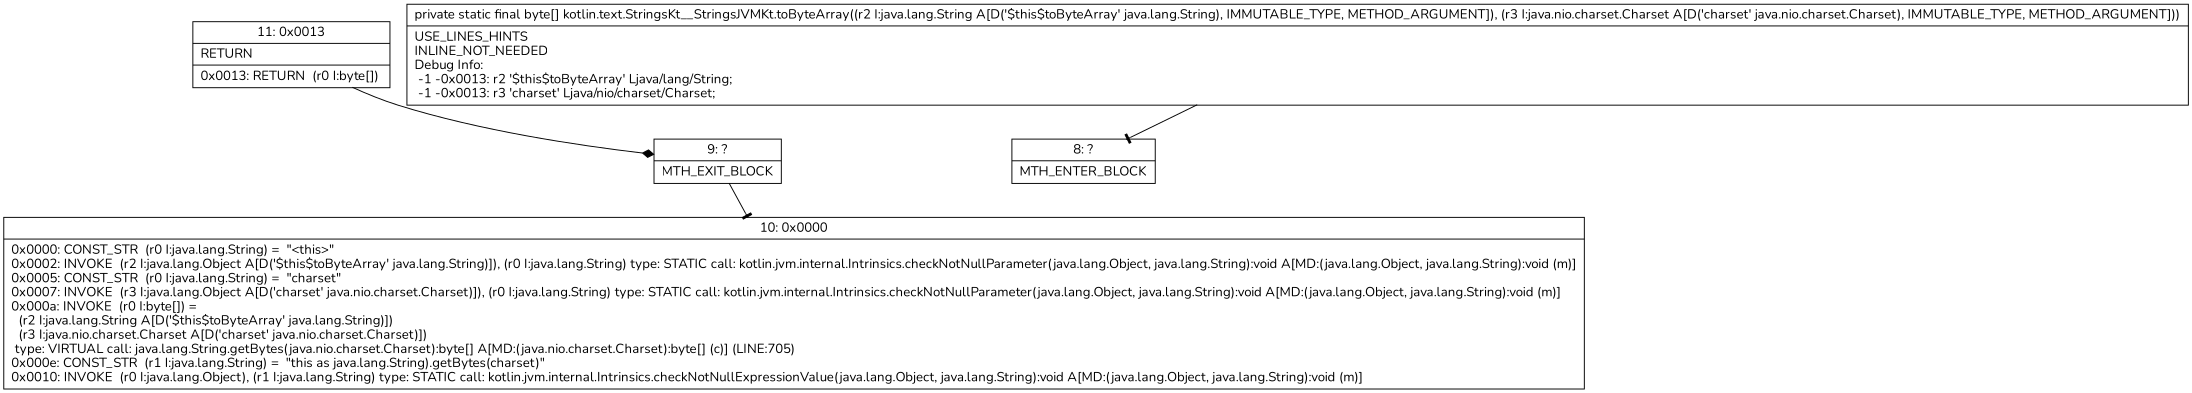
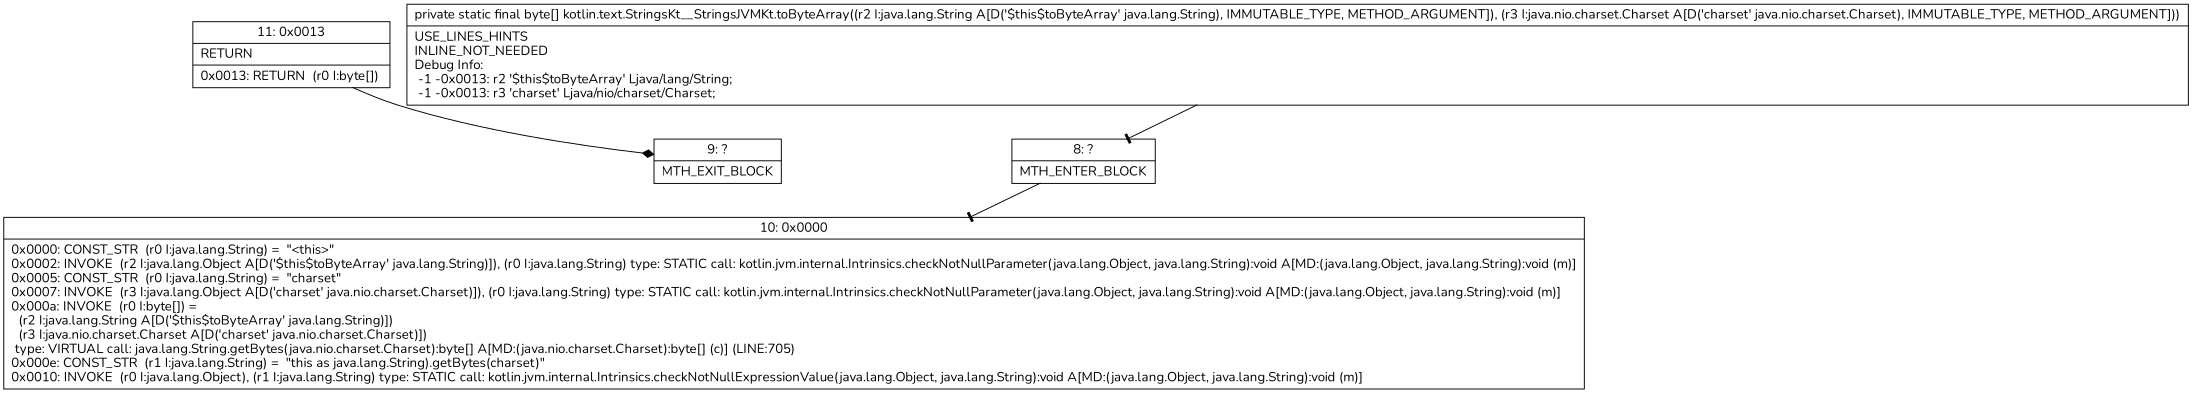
  digraph {
    fontname=Nunito
    node [fontname=Nunito shape=record]
    edge [arrowhead=tee fontname=Nunito]
    n1 [label="{8\:\ ?|MTH_ENTER_BLOCK\l}"]
    n2 [label="{10\:\ 0x0000|0x0000: CONST_STR  (r0 I:java.lang.String) =  \"\<this\>\" \l0x0002: INVOKE  (r2 I:java.lang.Object A[D('$this$toByteArray' java.lang.String)]), (r0 I:java.lang.String) type: STATIC call: kotlin.jvm.internal.Intrinsics.checkNotNullParameter(java.lang.Object, java.lang.String):void A[MD:(java.lang.Object, java.lang.String):void (m)]\l0x0005: CONST_STR  (r0 I:java.lang.String) =  \"charset\" \l0x0007: INVOKE  (r3 I:java.lang.Object A[D('charset' java.nio.charset.Charset)]), (r0 I:java.lang.String) type: STATIC call: kotlin.jvm.internal.Intrinsics.checkNotNullParameter(java.lang.Object, java.lang.String):void A[MD:(java.lang.Object, java.lang.String):void (m)]\l0x000a: INVOKE  (r0 I:byte[]) = \l  (r2 I:java.lang.String A[D('$this$toByteArray' java.lang.String)])\l  (r3 I:java.nio.charset.Charset A[D('charset' java.nio.charset.Charset)])\l type: VIRTUAL call: java.lang.String.getBytes(java.nio.charset.Charset):byte[] A[MD:(java.nio.charset.Charset):byte[] (c)] (LINE:705)\l0x000e: CONST_STR  (r1 I:java.lang.String) =  \"this as java.lang.String).getBytes(charset)\" \l0x0010: INVOKE  (r0 I:java.lang.Object), (r1 I:java.lang.String) type: STATIC call: kotlin.jvm.internal.Intrinsics.checkNotNullExpressionValue(java.lang.Object, java.lang.String):void A[MD:(java.lang.Object, java.lang.String):void (m)]\l}"]
    n3 [label="{11\:\ 0x0013|RETURN\l|0x0013: RETURN  (r0 I:byte[]) \l}"]
    n4 [label="{9\:\ ?|MTH_EXIT_BLOCK\l}"]
    n5 [label="{private static final byte[] kotlin.text.StringsKt__StringsJVMKt.toByteArray((r2 I:java.lang.String A[D('$this$toByteArray' java.lang.String), IMMUTABLE_TYPE, METHOD_ARGUMENT]), (r3 I:java.nio.charset.Charset A[D('charset' java.nio.charset.Charset), IMMUTABLE_TYPE, METHOD_ARGUMENT]))  | USE_LINES_HINTS\lINLINE_NOT_NEEDED\lDebug Info:\l  \-1 \-0x0013: r2 '$this$toByteArray' Ljava\/lang\/String;\l  \-1 \-0x0013: r3 'charset' Ljava\/nio\/charset\/Charset;\l}"]
-   n4 -> n2
+   n1 -> n2
    n3 -> n4 [arrowhead=diamond]
    n5 -> n1
  }
